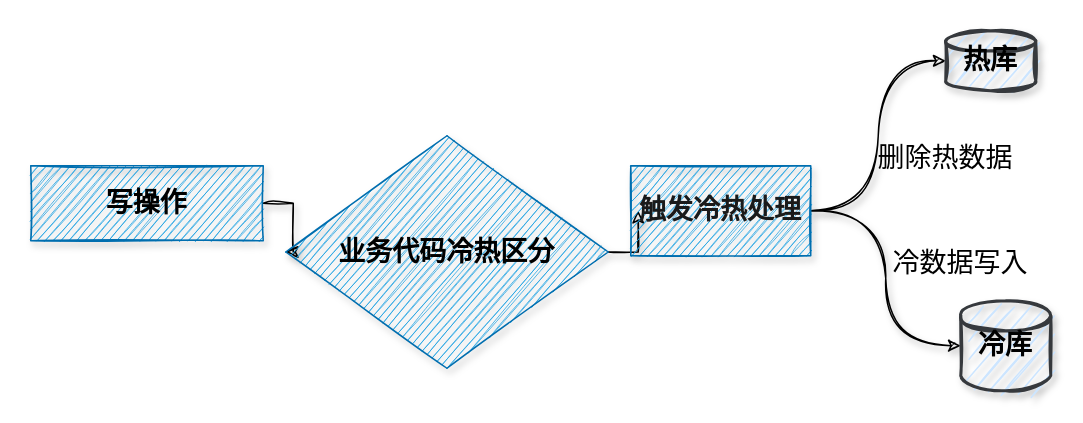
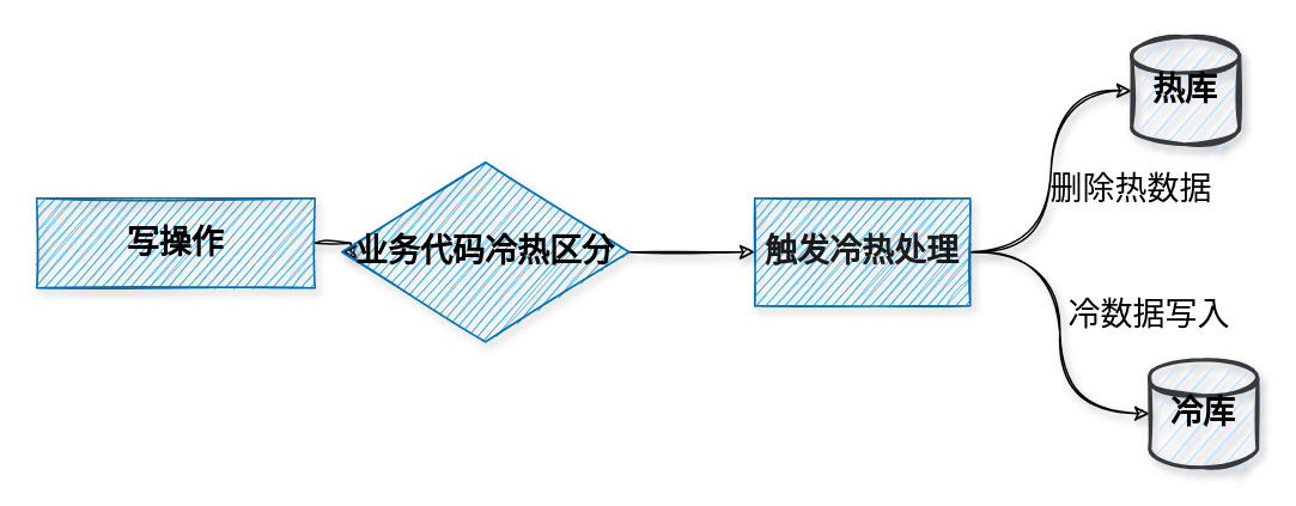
  <mxCell id="0" />
  <mxCell id="1" parent="0" />
  <mxCell id="2" style="edgeStyle=orthogonalEdgeStyle;rounded=0;orthogonalLoop=1;jettySize=auto;html=1;entryX=0;entryY=0.5;entryDx=0;entryDy=0;fontSize=18;shadow=1;sketch=1;" parent="1" source="3" target="5" edge="1"><mxGeometry relative="1" as="geometry" /></mxCell>
  <mxCell id="3" value="&lt;font style=&quot;font-size: 18px&quot; color=&quot;#000000&quot;&gt;&lt;b&gt;写操作&lt;/b&gt;&lt;/font&gt;" style="rounded=0;whiteSpace=wrap;html=1;fillColor=#1ba1e2;fontColor=#ffffff;strokeColor=#006EAF;shadow=1;sketch=1;" parent="1" vertex="1"><mxGeometry x="20" y="110" width="155" height="50" as="geometry" /></mxCell>
  <mxCell id="4" style="edgeStyle=orthogonalEdgeStyle;rounded=0;orthogonalLoop=1;jettySize=auto;html=1;fontSize=18;shadow=1;sketch=1;" parent="1" source="5" target="8" edge="1"><mxGeometry relative="1" as="geometry" /></mxCell>
- <mxCell id="5" value="&lt;font color=&quot;#000000&quot;&gt;&lt;b&gt;业务代码冷热区分&lt;/b&gt;&lt;/font&gt;" style="rhombus;whiteSpace=wrap;html=1;fontSize=18;fillColor=#1ba1e2;fontColor=#ffffff;strokeColor=#006EAF;shadow=1;sketch=1;" parent="1" vertex="1"><mxGeometry x="190" y="90" width="215" height="155" as="geometry" /></mxCell>
+ <mxCell id="5" value="&lt;font color=&quot;#000000&quot;&gt;&lt;b&gt;业务代码冷热区分&lt;/b&gt;&lt;/font&gt;" style="rhombus;whiteSpace=wrap;html=1;fontSize=18;fillColor=#1ba1e2;fontColor=#ffffff;strokeColor=#006EAF;shadow=1;sketch=1;" parent="1" vertex="1"><mxGeometry x="190" y="90" width="160" height="100" as="geometry" /></mxCell>
  <mxCell id="6" style="edgeStyle=orthogonalEdgeStyle;rounded=0;orthogonalLoop=1;jettySize=auto;html=1;entryX=0;entryY=0.5;entryDx=0;entryDy=0;entryPerimeter=0;fontSize=18;curved=1;shadow=1;sketch=1;" parent="1" source="8" target="9" edge="1"><mxGeometry relative="1" as="geometry" /></mxCell>
  <mxCell id="7" style="edgeStyle=orthogonalEdgeStyle;curved=1;rounded=0;orthogonalLoop=1;jettySize=auto;html=1;entryX=0;entryY=0.5;entryDx=0;entryDy=0;entryPerimeter=0;fontSize=18;shadow=1;sketch=1;" parent="1" source="8" target="10" edge="1"><mxGeometry relative="1" as="geometry" /></mxCell>
  <mxCell id="8" value="&lt;span style=&quot;font-size: 18px&quot;&gt;&lt;b&gt;&lt;font color=&quot;#1a1a1a&quot;&gt;触发冷热处理&lt;/font&gt;&lt;/b&gt;&lt;/span&gt;" style="rounded=0;whiteSpace=wrap;html=1;fillColor=#1ba1e2;fontColor=#ffffff;strokeColor=#006EAF;shadow=1;sketch=1;" parent="1" vertex="1"><mxGeometry x="420" y="110" width="120" height="60" as="geometry" /></mxCell>
- <mxCell id="9" value="&lt;b&gt;热库&lt;/b&gt;" style="strokeWidth=2;html=1;shape=mxgraph.flowchart.database;whiteSpace=wrap;fontSize=18;fillColor=#cce5ff;strokeColor=#36393d;shadow=1;sketch=1;" parent="1" vertex="1"><mxGeometry x="630" y="20" width="60" height="40" as="geometry" /></mxCell>
+ <mxCell id="9" value="&lt;b&gt;热库&lt;/b&gt;" style="strokeWidth=2;html=1;shape=mxgraph.flowchart.database;whiteSpace=wrap;fontSize=18;fillColor=#cce5ff;strokeColor=#36393d;shadow=1;sketch=1;" parent="1" vertex="1"><mxGeometry x="630" y="20" width="60" height="60" as="geometry" /></mxCell>
  <mxCell id="10" value="&lt;b&gt;冷库&lt;/b&gt;" style="strokeWidth=2;html=1;shape=mxgraph.flowchart.database;whiteSpace=wrap;fontSize=18;fillColor=#cce5ff;strokeColor=#36393d;shadow=1;sketch=1;" parent="1" vertex="1"><mxGeometry x="640" y="200" width="60" height="60" as="geometry" /></mxCell>
  <mxCell id="11" value="删除热数据" style="text;html=1;strokeColor=none;fillColor=none;align=center;verticalAlign=middle;whiteSpace=wrap;rounded=0;fontSize=18;shadow=1;sketch=1;" parent="1" vertex="1"><mxGeometry x="570" y="100" width="120" height="10" as="geometry" /></mxCell>
  <mxCell id="12" value="冷数据写入" style="text;html=1;strokeColor=none;fillColor=none;align=center;verticalAlign=middle;whiteSpace=wrap;rounded=0;fontSize=18;shadow=1;sketch=1;" parent="1" vertex="1"><mxGeometry x="580" y="170" width="120" height="10" as="geometry" /></mxCell>
